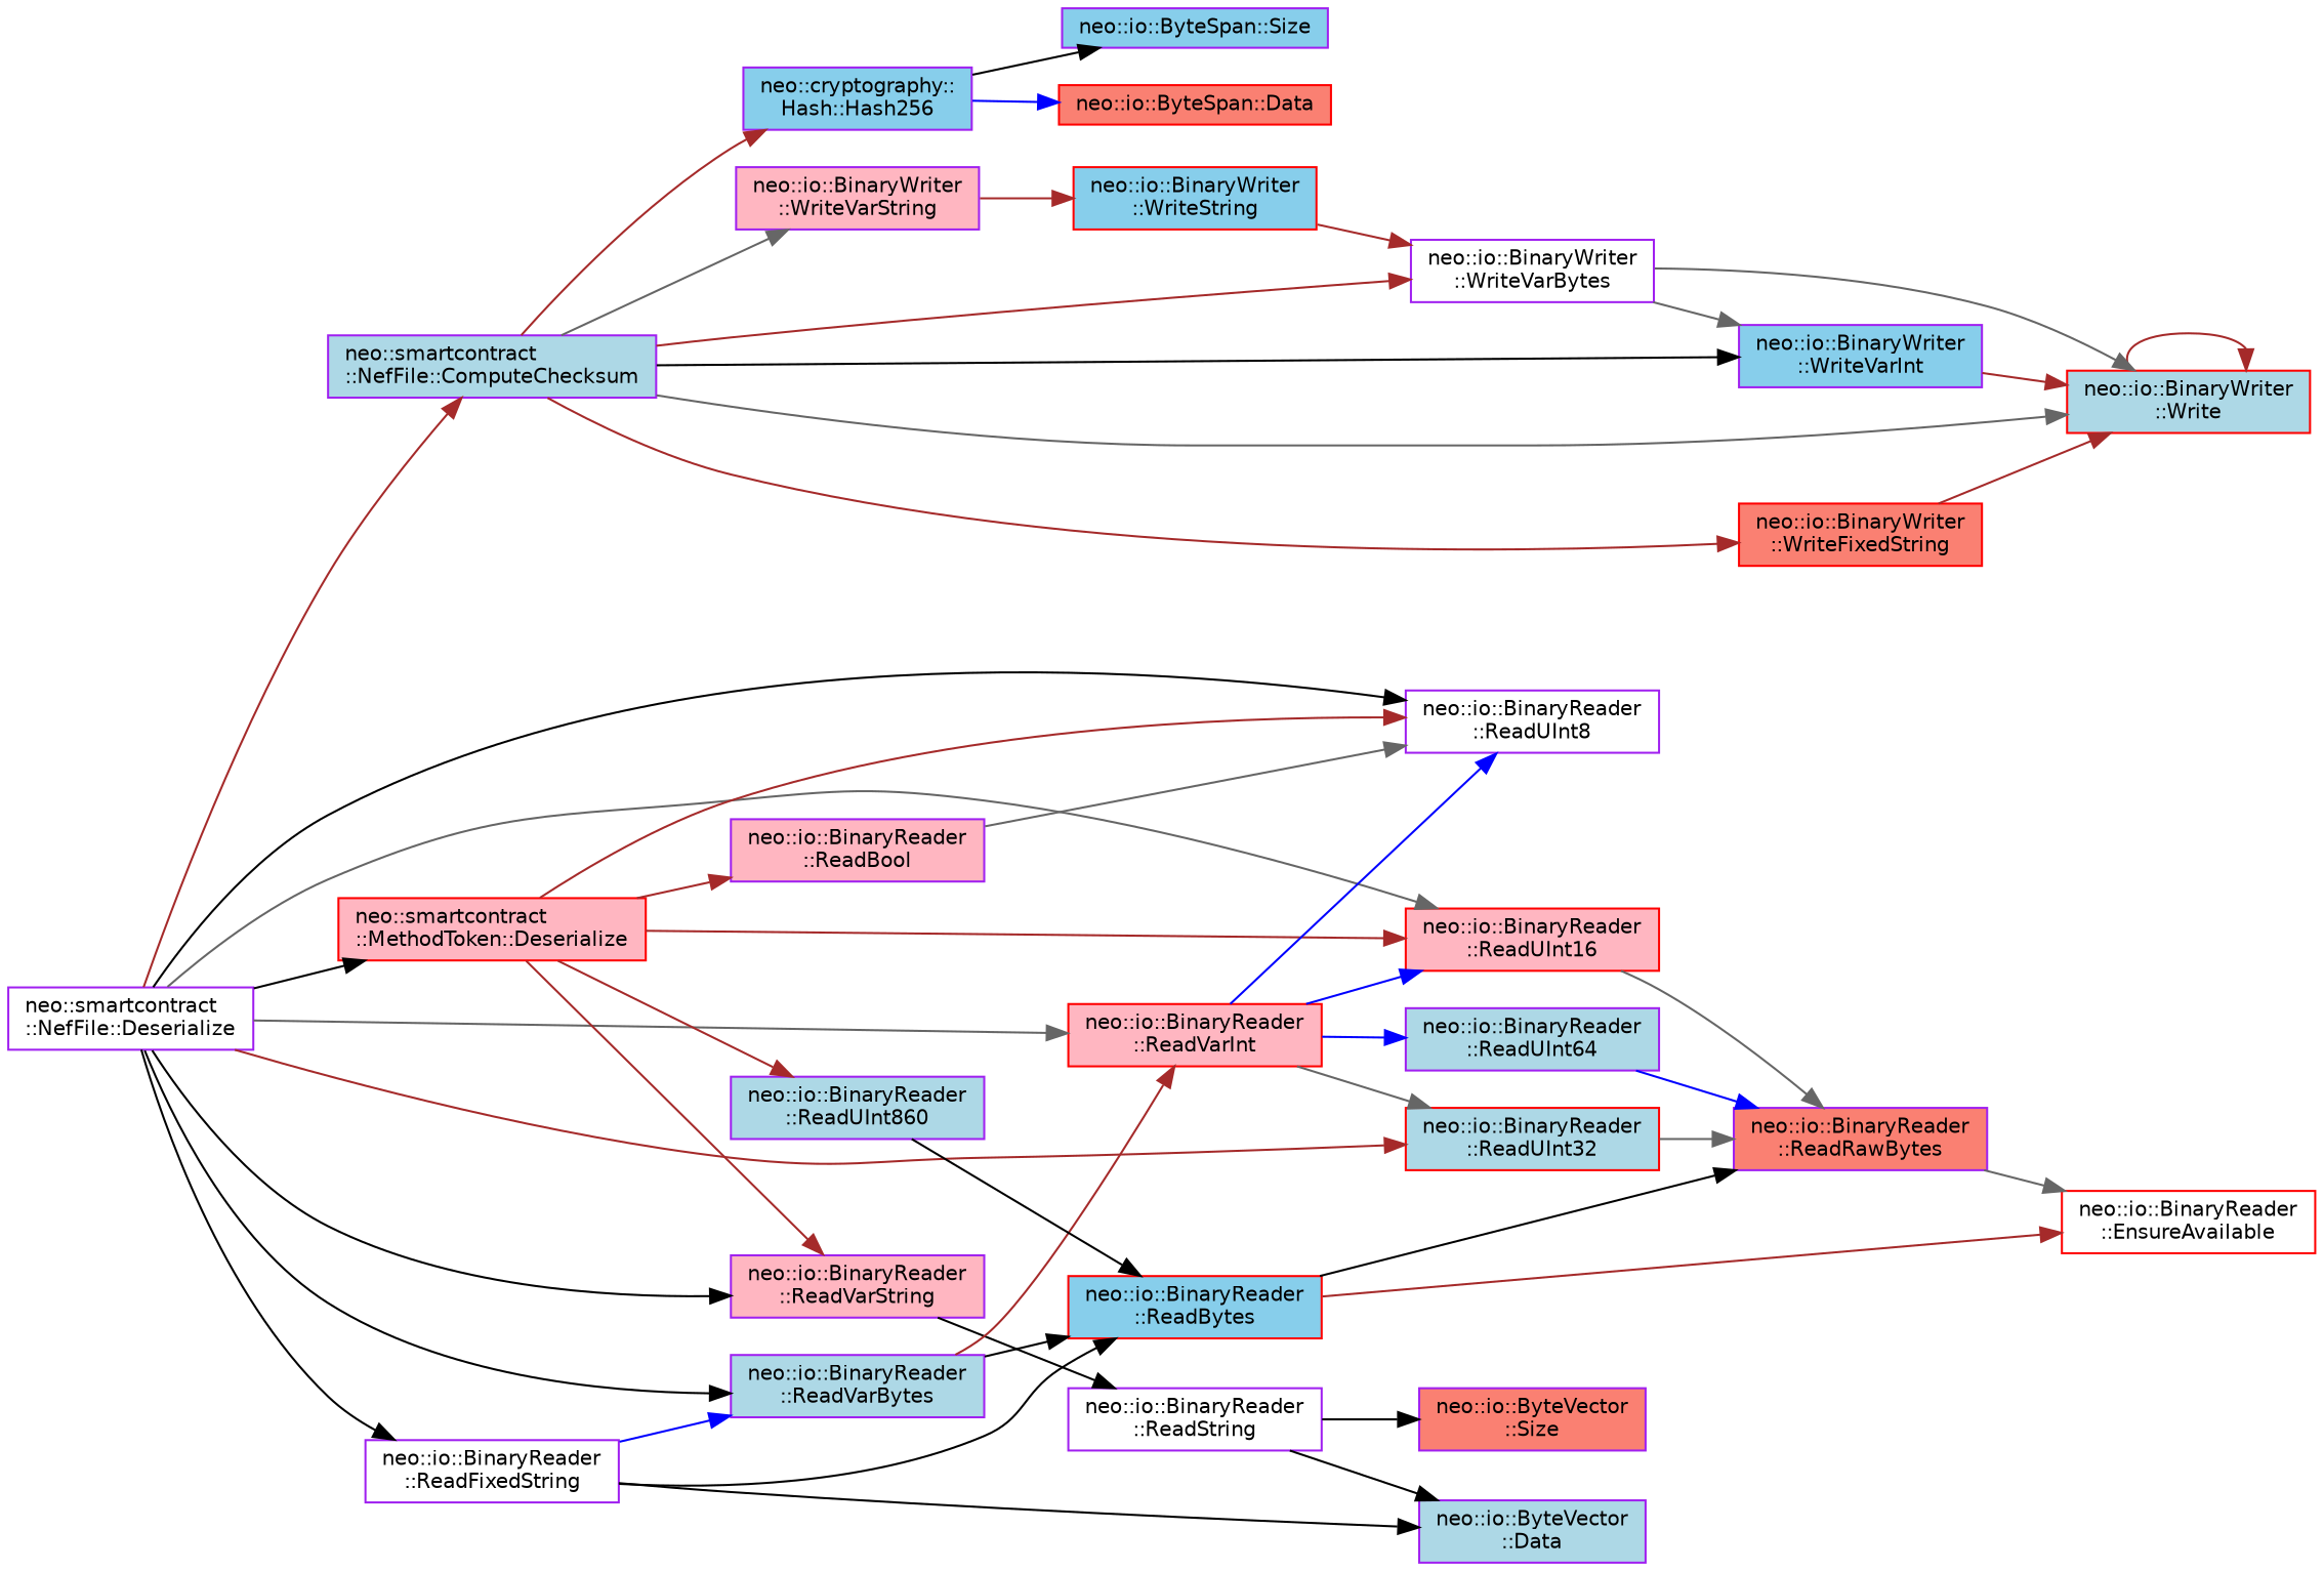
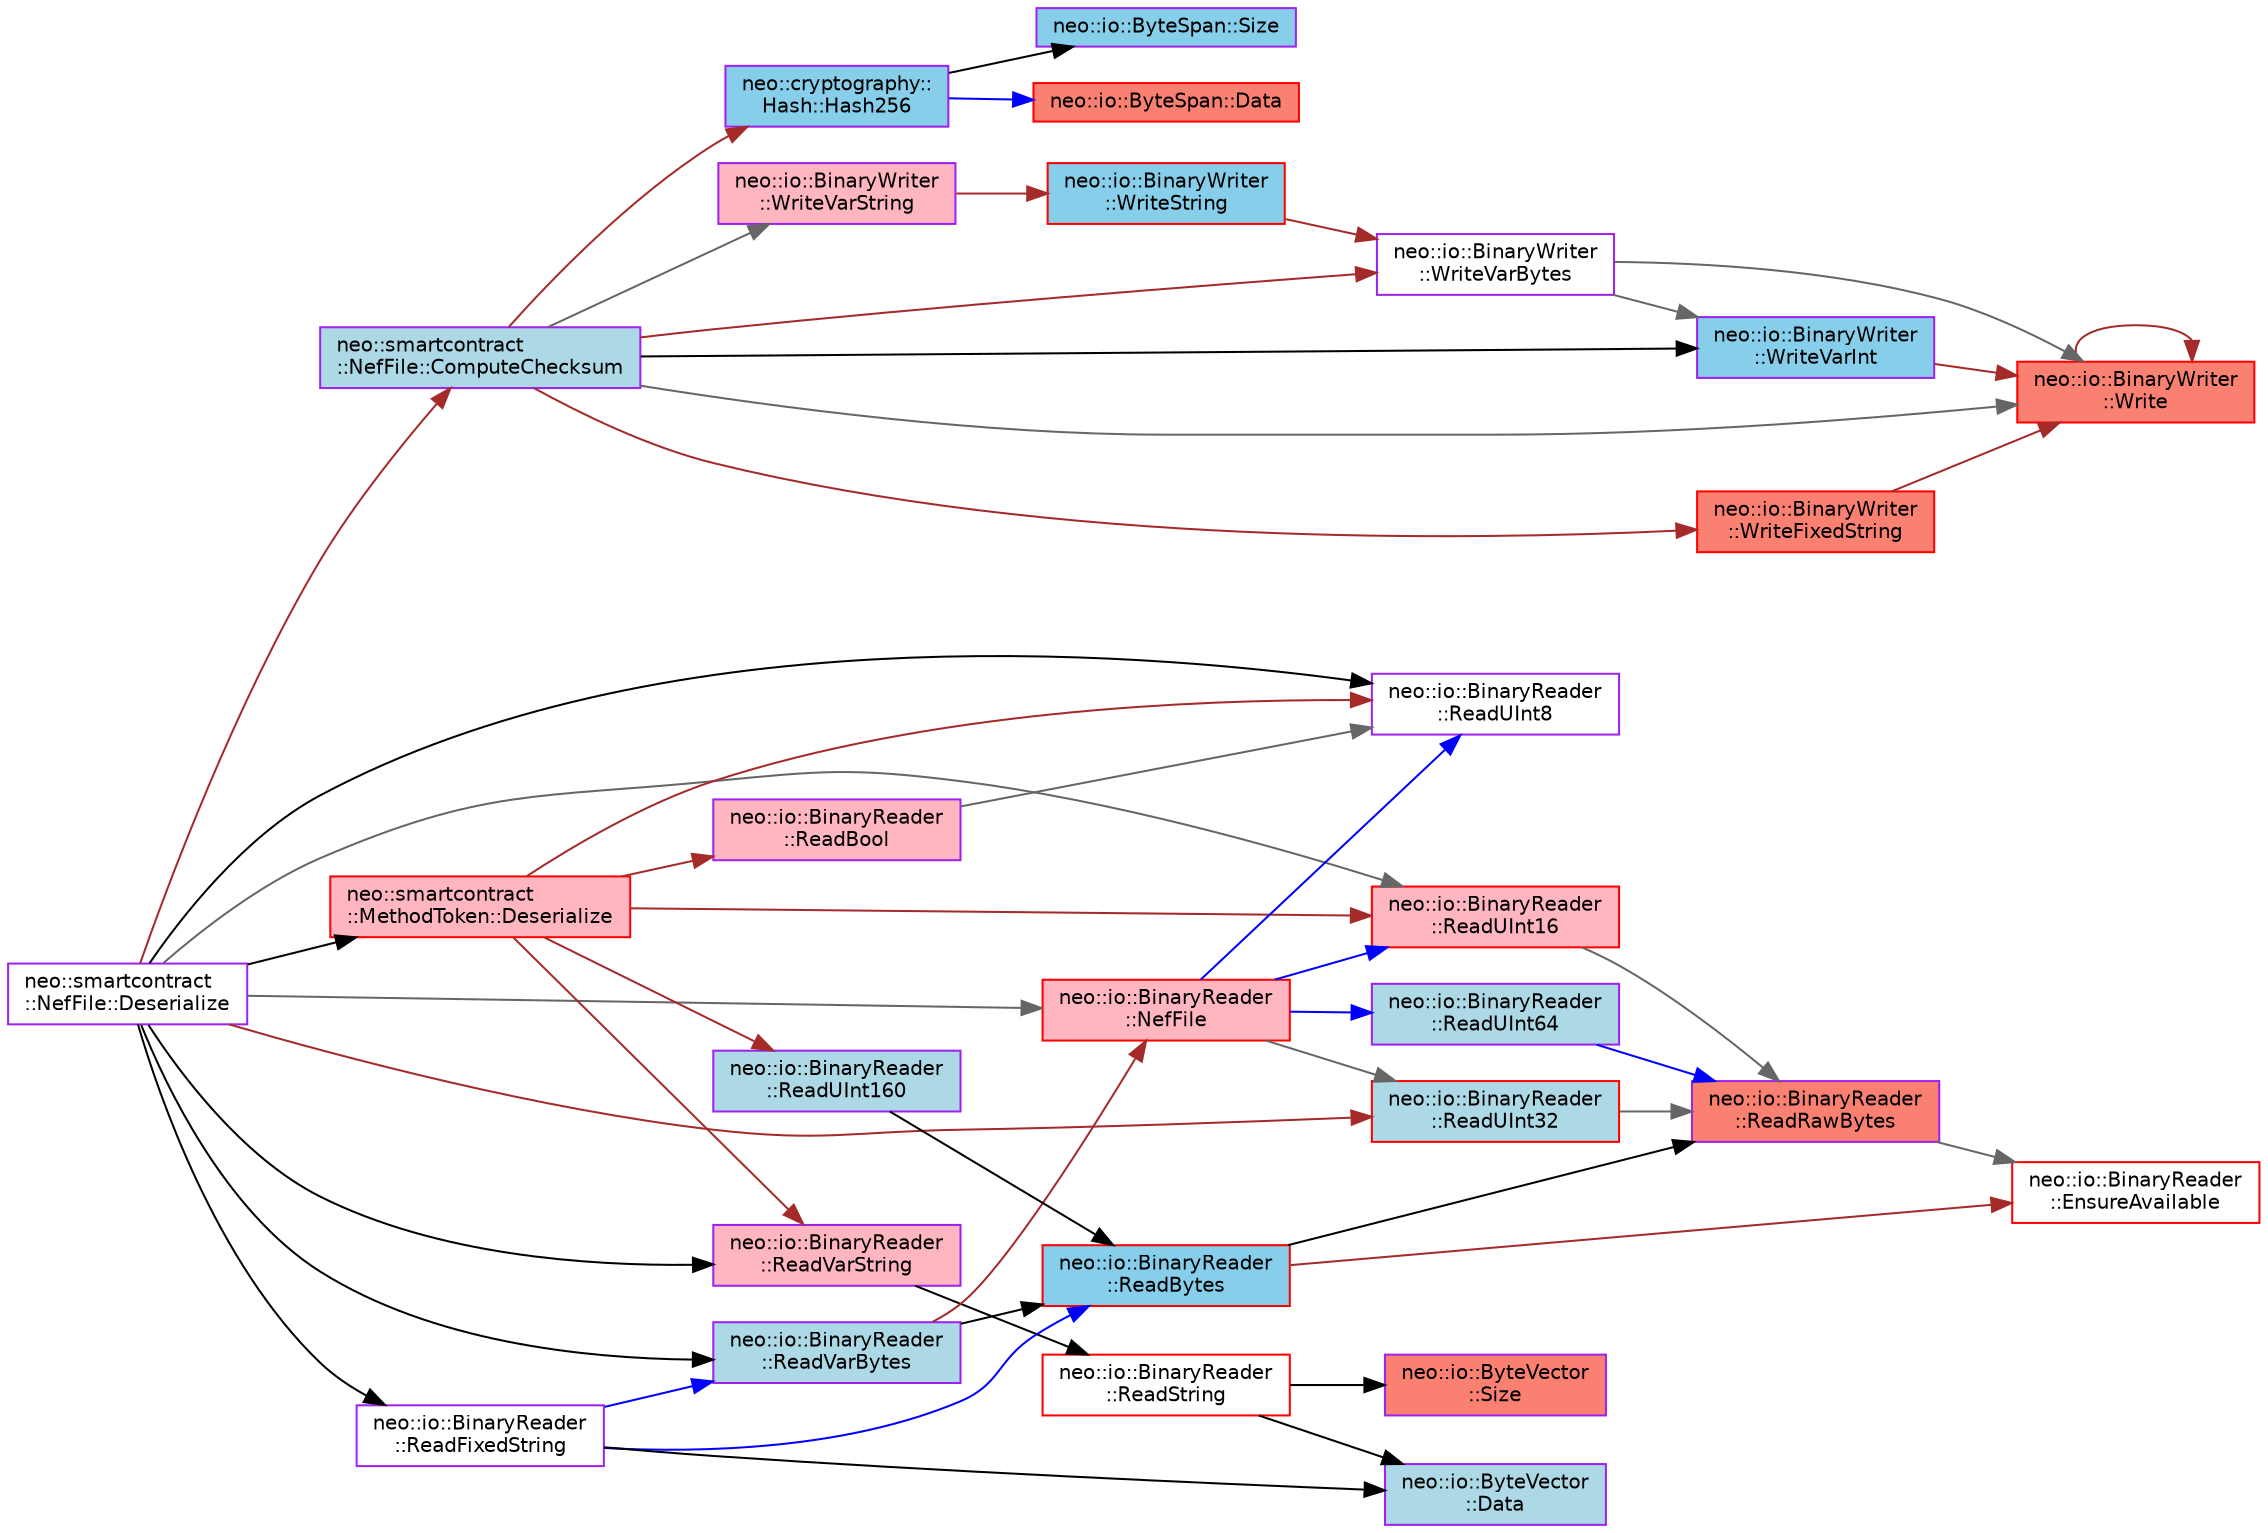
  digraph {
    rankdir=LR
    node [color=purple fillcolor=lightblue fontname=Helvetica fontsize=10 shape=box style=filled]
    edge [color=brown fontname=Helvetica fontsize=10 labelfontname=Helvetica labelfontsize=10 style=solid]
    n1 [fillcolor=white fontcolor=black height=0.2 label="neo::smartcontract\l::NefFile::Deserialize" width=0.4]
    n2 [height=0.2 label="neo::smartcontract\l::NefFile::ComputeChecksum" width=0.4]
    n3 [color=red fillcolor=lightpink height=0.2 label="neo::smartcontract\l::MethodToken::Deserialize" width=0.4]
    n4 [fillcolor=white height=0.2 label="neo::io::BinaryReader\l::ReadUInt8" width=0.4]
    n5 [color=red fillcolor=lightpink height=0.2 label="neo::io::BinaryReader\l::ReadUInt16" width=0.4]
    n6 [fillcolor=lightpink height=0.2 label="neo::io::BinaryReader\l::ReadVarString" width=0.4]
    n7 [height=0.2 label="neo::io::BinaryReader\l::ReadVarBytes" width=0.4]
-   n8 [color=red fillcolor=lightpink height=0.2 label="neo::io::BinaryReader\l::ReadVarInt" width=0.4]
+   n8 [color=red fillcolor=lightpink height=0.2 label="neo::io::BinaryReader\l::NefFile" width=0.4]
    n9 [color=red height=0.2 label="neo::io::BinaryReader\l::ReadUInt32" width=0.4]
    n10 [fillcolor=white height=0.2 label="neo::io::BinaryReader\l::ReadFixedString" width=0.4]
    n11 [fillcolor=skyblue height=0.2 label="neo::cryptography::\lHash::Hash256" width=0.4]
-   n12 [color=red height=0.2 label="neo::io::BinaryWriter\l::Write" width=0.4]
+   n12 [color=red fillcolor=salmon height=0.2 label="neo::io::BinaryWriter\l::Write" width=0.4]
    n13 [color=red fillcolor=salmon height=0.2 label="neo::io::BinaryWriter\l::WriteFixedString" width=0.4]
    n14 [fillcolor=white height=0.2 label="neo::io::BinaryWriter\l::WriteVarBytes" width=0.4]
    n15 [fillcolor=skyblue height=0.2 label="neo::io::BinaryWriter\l::WriteVarInt" width=0.4]
    n16 [fillcolor=lightpink height=0.2 label="neo::io::BinaryWriter\l::WriteVarString" width=0.4]
    n17 [fillcolor=lightpink height=0.2 label="neo::io::BinaryReader\l::ReadBool" width=0.4]
-   n18 [height=0.2 label="neo::io::BinaryReader\l::ReadUInt860" width=0.4]
+   n18 [height=0.2 label="neo::io::BinaryReader\l::ReadUInt160" width=0.4]
    n19 [fillcolor=salmon height=0.2 label="neo::io::BinaryReader\l::ReadRawBytes" width=0.4]
-   n20 [fillcolor=white height=0.2 label="neo::io::BinaryReader\l::ReadString" width=0.4]
+   n20 [color=red fillcolor=white height=0.2 label="neo::io::BinaryReader\l::ReadString" width=0.4]
    n21 [color=red fillcolor=skyblue height=0.2 label="neo::io::BinaryReader\l::ReadBytes" width=0.4]
    n22 [height=0.2 label="neo::io::BinaryReader\l::ReadUInt64" width=0.4]
    n23 [height=0.2 label="neo::io::ByteVector\l::Data" width=0.4]
    n24 [color=red fillcolor=salmon height=0.2 label="neo::io::ByteSpan::Data" width=0.4]
    n25 [fillcolor=skyblue height=0.2 label="neo::io::ByteSpan::Size" width=0.4]
    n26 [color=red fillcolor=skyblue height=0.2 label="neo::io::BinaryWriter\l::WriteString" width=0.4]
    n27 [color=red fillcolor=white height=0.2 label="neo::io::BinaryReader\l::EnsureAvailable" width=0.4]
    n28 [fillcolor=salmon height=0.2 label="neo::io::ByteVector\l::Size" width=0.4]
    n1 -> n2
    n1 -> n3 [color=black]
    n1 -> n4 [color=black]
    n1 -> n5 [color=gray40]
    n1 -> n6 [color=black]
    n1 -> n7 [color=black]
    n1 -> n8 [color=gray40]
    n1 -> n9
    n1 -> n10 [color=black]
    n2 -> n11
    n2 -> n12 [color=gray40]
    n2 -> n13
    n2 -> n14
    n2 -> n15 [color=black]
    n2 -> n16 [color=gray40]
    n3 -> n4
    n3 -> n5
    n3 -> n6
    n3 -> n17
    n3 -> n18
    n5 -> n19 [color=gray40]
    n6 -> n20 [color=black]
    n7 -> n8
    n7 -> n21 [color=black]
    n8 -> n4 [color=blue]
    n8 -> n5 [color=blue]
    n8 -> n9 [color=gray40]
    n8 -> n22 [color=blue]
    n9 -> n19 [color=gray40]
    n10 -> n7 [color=blue]
-   n10 -> n21 [color=black]
+   n10 -> n21 [color=blue]
    n10 -> n23 [color=black]
    n11 -> n24 [color=blue]
    n11 -> n25 [color=black]
    n12 -> n12
    n13 -> n12
    n14 -> n12 [color=gray40]
    n14 -> n15 [color=gray40]
    n15 -> n12
    n16 -> n26
    n17 -> n4 [color=gray40]
    n18 -> n21 [color=black]
    n19 -> n27 [color=gray40]
    n20 -> n23 [color=black]
    n20 -> n28 [color=black]
    n21 -> n19 [color=black]
    n21 -> n27
    n22 -> n19 [color=blue]
    n26 -> n14
  }
